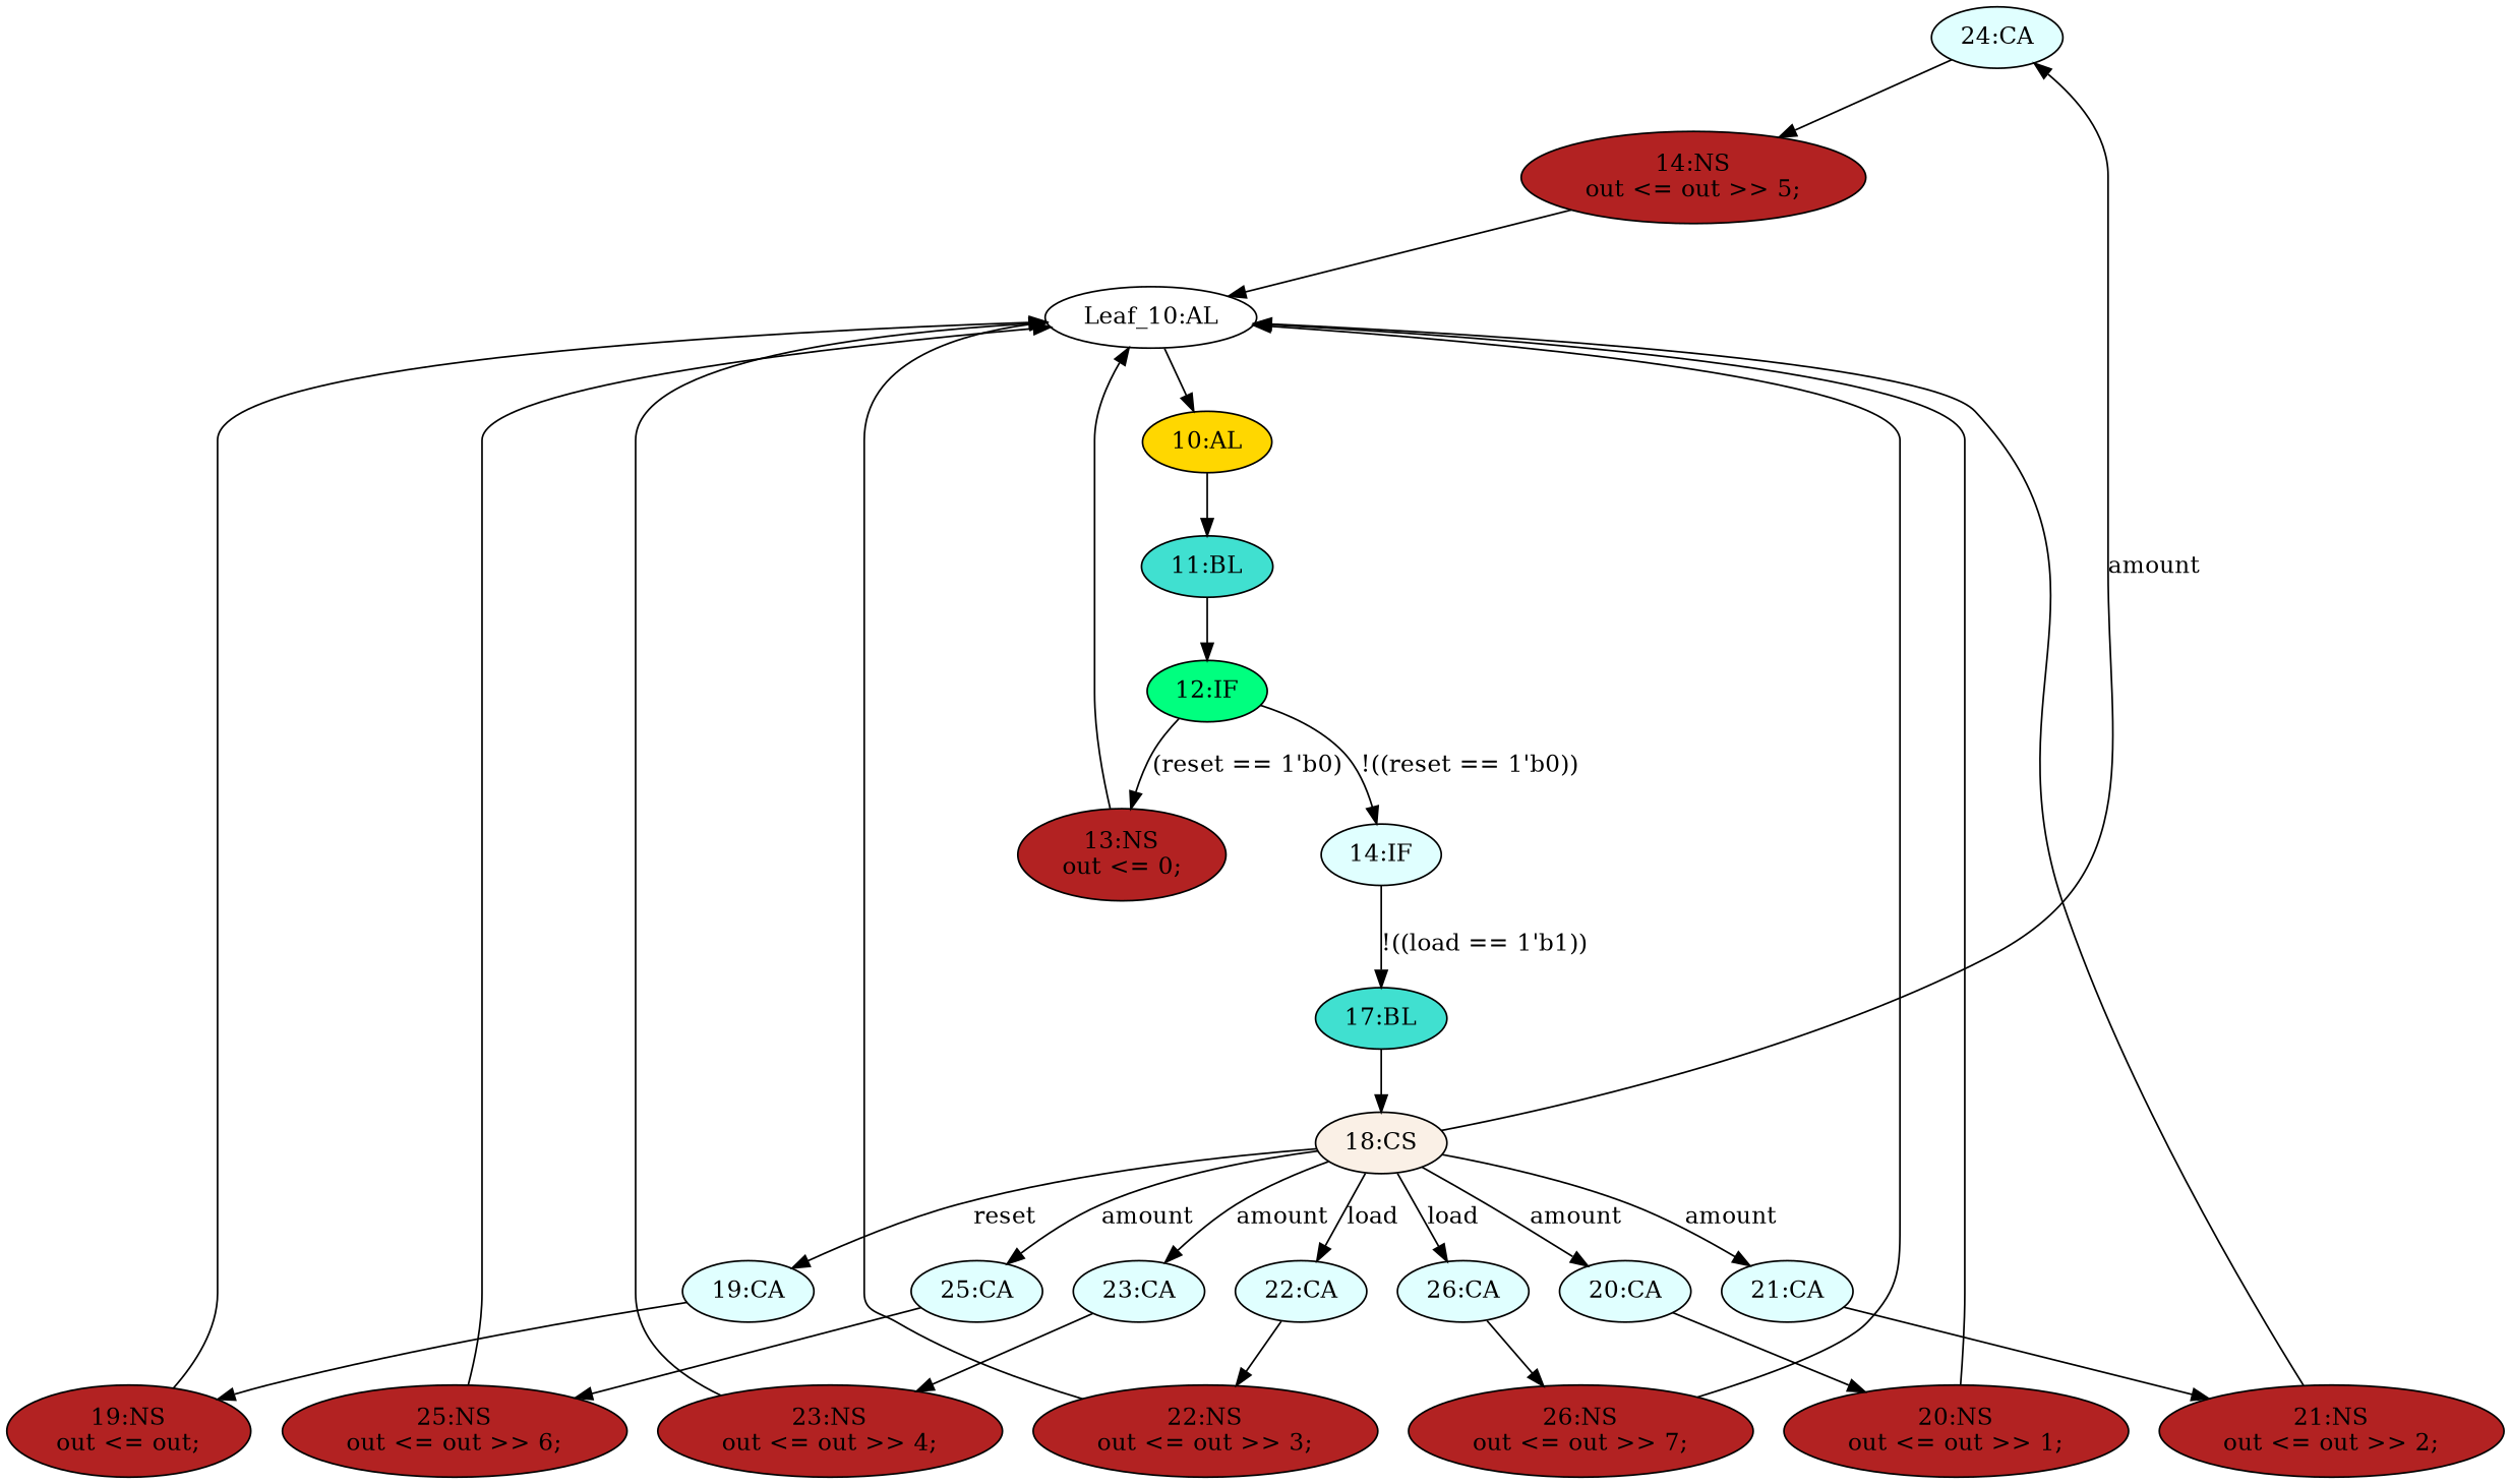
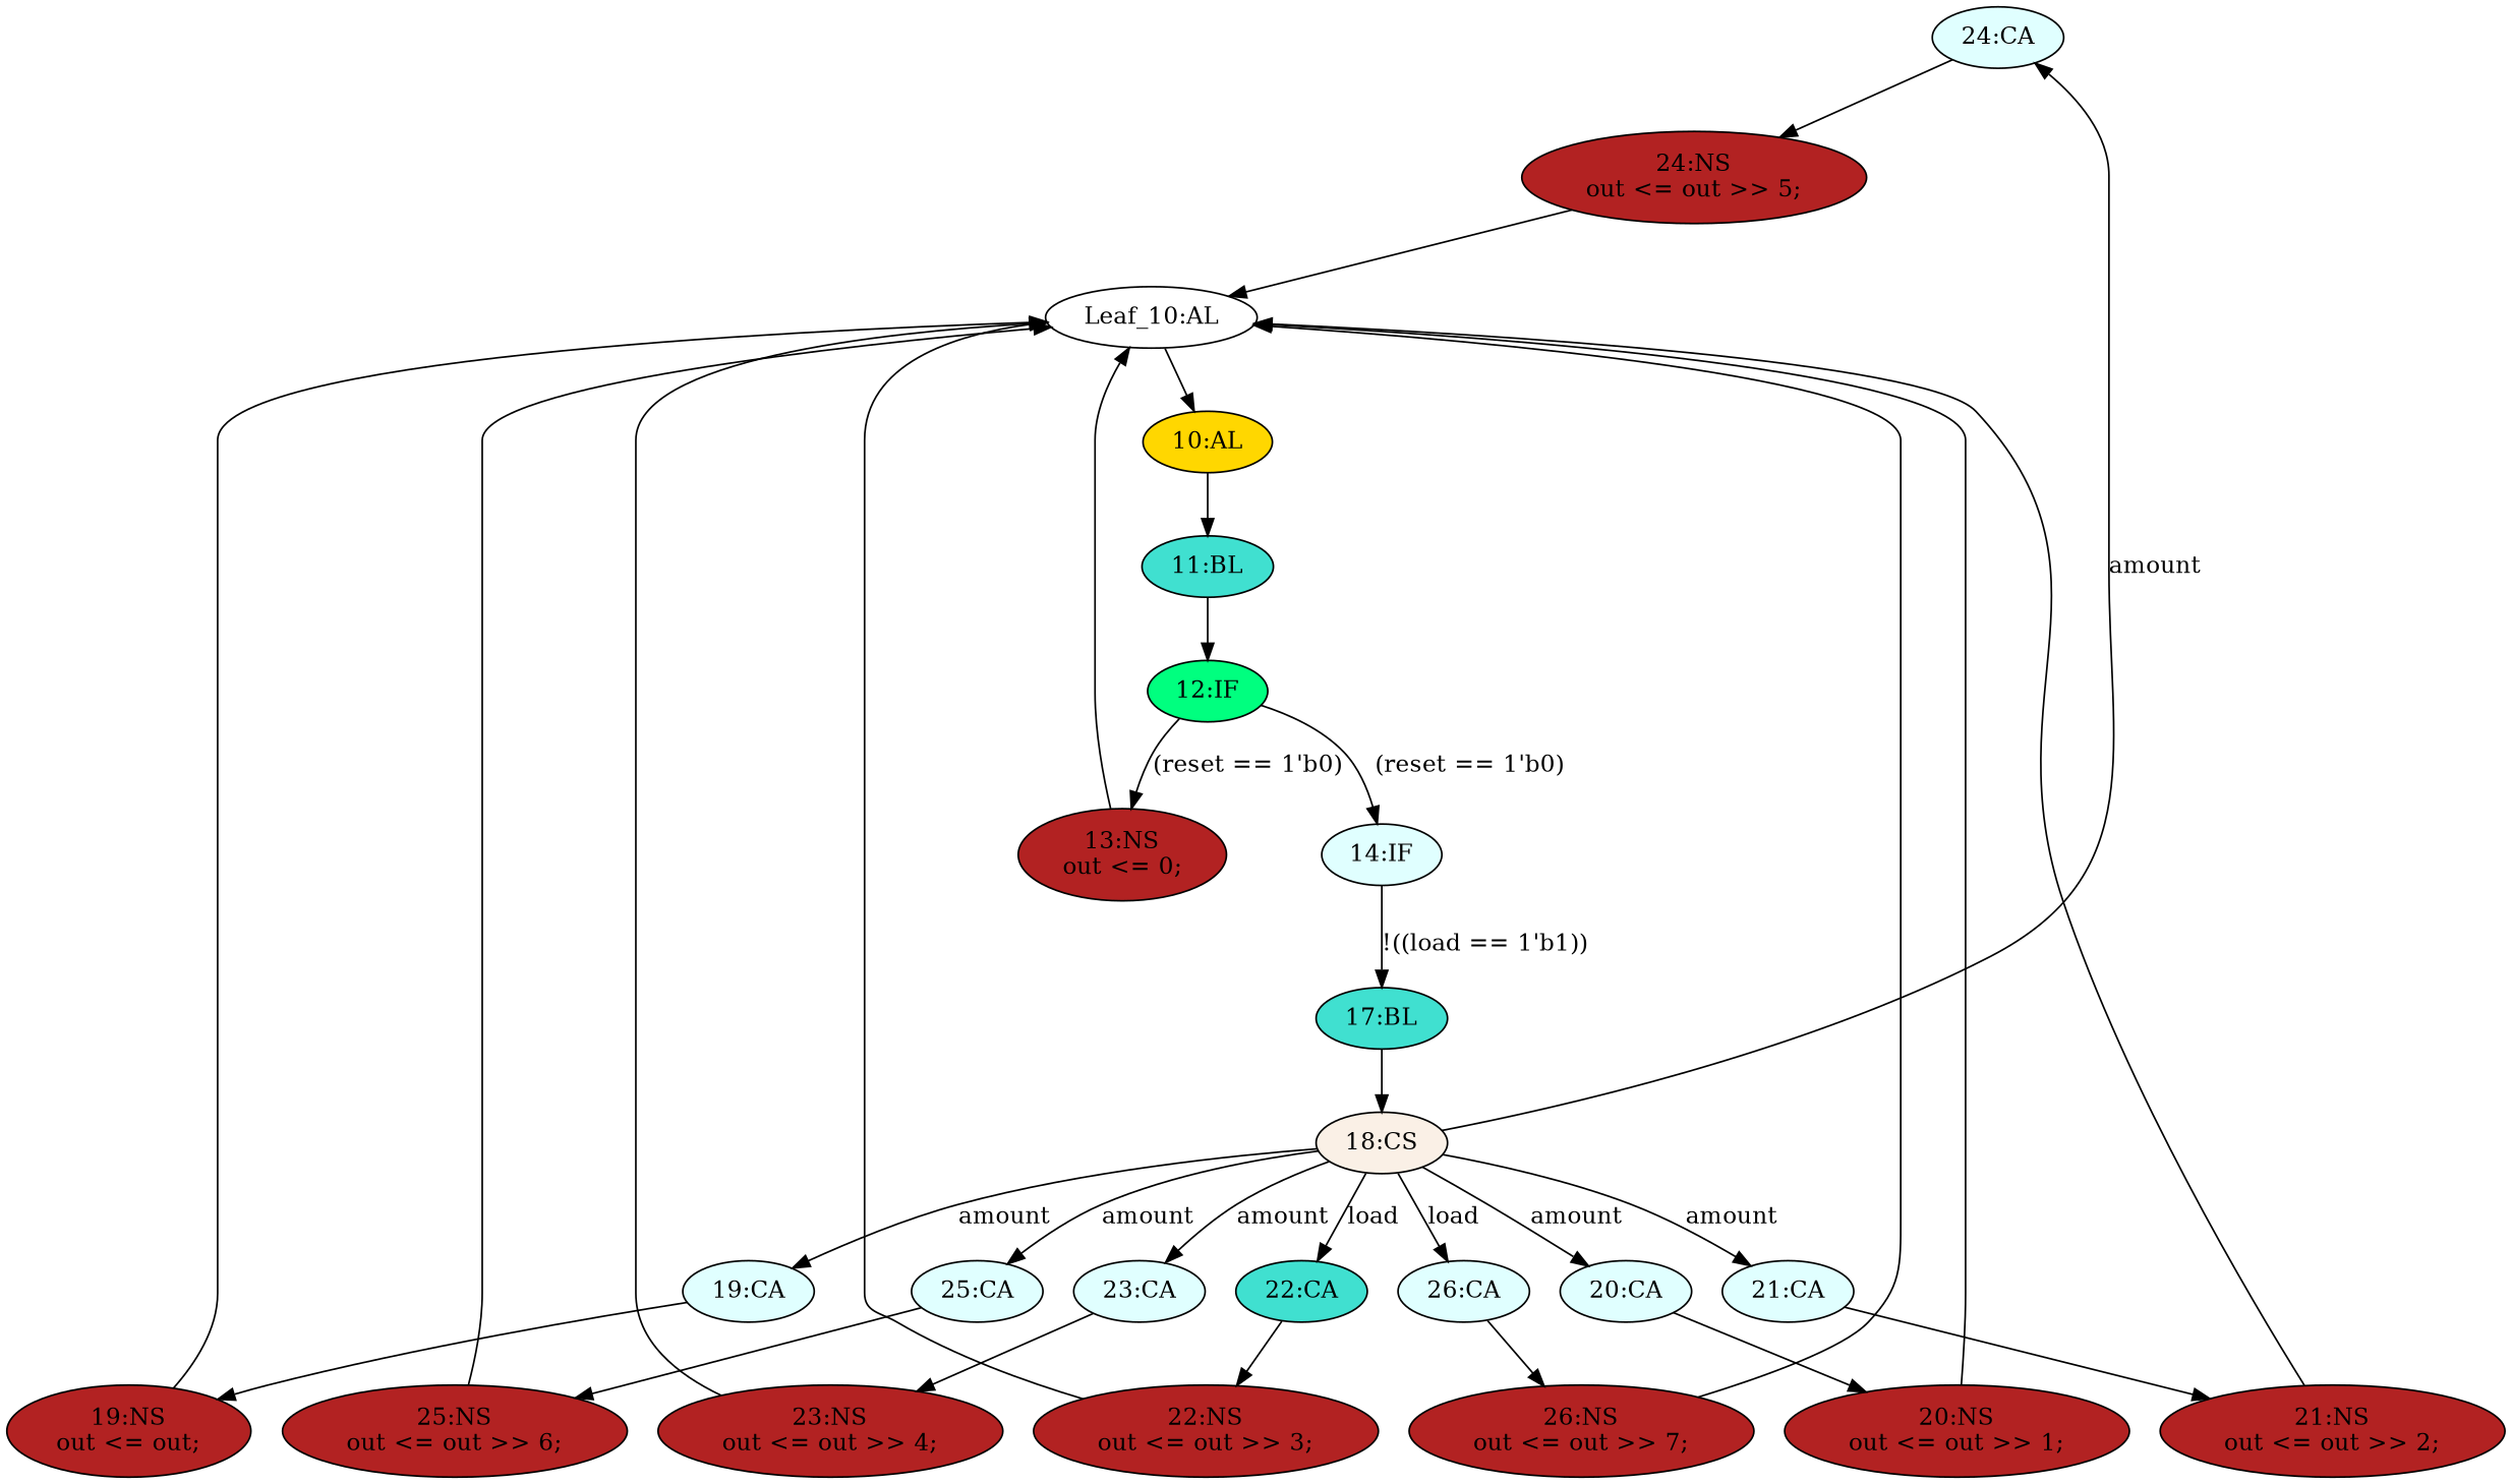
  strict digraph {
    node [fillcolor=lightcyan statements="[]" style=filled typ=NonblockingSubstitution]
    edge [cond="[]" lineno=None]
    n1 [ast="<pyverilog.vparser.ast.Case object at 0x7f8145f18f10>" label="24:CA" typ=Case]
-   n2 [ast="<pyverilog.vparser.ast.NonblockingSubstitution object at 0x7f8145f18650>" fillcolor=firebrick label="14:NS\nout <= out >> 5;" statements="[<pyverilog.vparser.ast.NonblockingSubstitution object at 0x7f8145f18650>]"]
+   n2 [ast="<pyverilog.vparser.ast.NonblockingSubstitution object at 0x7f8145f18650>" fillcolor=firebrick label="24:NS\nout <= out >> 5;" statements="[<pyverilog.vparser.ast.NonblockingSubstitution object at 0x7f8145f18650>]"]
    n3 [def_var="['out']" label="Leaf_10:AL" fillcolor="" statements="" style="" typ=""]
    n4 [ast="<pyverilog.vparser.ast.Always object at 0x7f81463dee10>" clk_sens=True fillcolor=gold label="10:AL" sens="['clk', 'reset']" typ=Always use_var="['load', 'reset', 'amount', 'data', 'out']"]
    n5 [ast="<pyverilog.vparser.ast.NonblockingSubstitution object at 0x7f8145f18b50>" fillcolor=firebrick label="23:NS\nout <= out >> 4;" statements="[<pyverilog.vparser.ast.NonblockingSubstitution object at 0x7f8145f18b50>]"]
    n6 [ast="<pyverilog.vparser.ast.Block object at 0x7f81462a3610>" fillcolor=turquoise label="11:BL" typ=Block]
    n7 [ast="<pyverilog.vparser.ast.IfStatement object at 0x7f814624ebd0>" fillcolor=springgreen label="12:IF" typ=IfStatement]
    n8 [ast="<pyverilog.vparser.ast.NonblockingSubstitution object at 0x7f814624e4d0>" fillcolor=firebrick label="13:NS\nout <= 0;" statements="[<pyverilog.vparser.ast.NonblockingSubstitution object at 0x7f814624e4d0>]"]
    n9 [ast="<pyverilog.vparser.ast.IfStatement object at 0x7f81462a6650>" label="14:IF" typ=IfStatement]
    n10 [ast="<pyverilog.vparser.ast.Block object at 0x7f81462a6750>" fillcolor=turquoise label="17:BL" typ=Block]
    n11 [ast="<pyverilog.vparser.ast.NonblockingSubstitution object at 0x7f81462a6290>" fillcolor=firebrick label="19:NS\nout <= out;" statements="[<pyverilog.vparser.ast.NonblockingSubstitution object at 0x7f81462a6290>]"]
    n12 [ast="<pyverilog.vparser.ast.NonblockingSubstitution object at 0x7f8146320f90>" fillcolor=firebrick label="20:NS\nout <= out >> 1;" statements="[<pyverilog.vparser.ast.NonblockingSubstitution object at 0x7f8146320f90>]"]
    n13 [ast="<pyverilog.vparser.ast.NonblockingSubstitution object at 0x7f8145f18e90>" fillcolor=firebrick label="26:NS\nout <= out >> 7;" statements="[<pyverilog.vparser.ast.NonblockingSubstitution object at 0x7f8145f18e90>]"]
    n14 [ast="<pyverilog.vparser.ast.NonblockingSubstitution object at 0x7f8145f18dd0>" fillcolor=firebrick label="22:NS\nout <= out >> 3;" statements="[<pyverilog.vparser.ast.NonblockingSubstitution object at 0x7f8145f18dd0>]"]
    n15 [ast="<pyverilog.vparser.ast.NonblockingSubstitution object at 0x7f8145f18690>" fillcolor=firebrick label="25:NS\nout <= out >> 6;" statements="[<pyverilog.vparser.ast.NonblockingSubstitution object at 0x7f8145f18690>]"]
    n16 [ast="<pyverilog.vparser.ast.CaseStatement object at 0x7f8145f186d0>" fillcolor=linen label="18:CS" typ=CaseStatement]
-   n17 [ast="<pyverilog.vparser.ast.Case object at 0x7f8145f18c90>" label="22:CA" typ=Case]
+   n17 [ast="<pyverilog.vparser.ast.Case object at 0x7f8145f18c90>" fillcolor=turquoise label="22:CA" typ=Case]
    n18 [ast="<pyverilog.vparser.ast.Case object at 0x7f8146320810>" label="21:CA" typ=Case]
    n19 [ast="<pyverilog.vparser.ast.Case object at 0x7f8147b3f450>" label="20:CA" typ=Case]
    n20 [ast="<pyverilog.vparser.ast.Case object at 0x7f8145f18410>" label="26:CA" typ=Case]
    n21 [ast="<pyverilog.vparser.ast.Case object at 0x7f81462a6d10>" label="19:CA" typ=Case]
    n22 [ast="<pyverilog.vparser.ast.Case object at 0x7f8145f18790>" label="25:CA" typ=Case]
    n23 [ast="<pyverilog.vparser.ast.Case object at 0x7f8145f18a50>" label="23:CA" typ=Case]
    n24 [ast="<pyverilog.vparser.ast.NonblockingSubstitution object at 0x7f8147ba8ad0>" fillcolor=firebrick label="21:NS\nout <= out >> 2;" statements="[<pyverilog.vparser.ast.NonblockingSubstitution object at 0x7f8147ba8ad0>]"]
    n1 -> n2
    n2 -> n3
    n3 -> n4 [cond="" lineno=""]
    n4 -> n6
    n5 -> n3
    n6 -> n7
    n7 -> n8 [cond="['reset']" label="(reset == 1'b0)" lineno=12]
-   n7 -> n9 [cond="['reset']" label="!((reset == 1'b0))" lineno=12]
+   n7 -> n9 [cond="['reset']" label="(reset == 1'b0)" lineno=12]
    n8 -> n3
    n9 -> n10 [cond="['load']" label="!((load == 1'b1))" lineno=14]
    n10 -> n16
    n11 -> n3
    n12 -> n3
    n13 -> n3
    n14 -> n3
    n15 -> n3
    n16 -> n1 [cond="['amount']" label=amount lineno=18]
    n16 -> n17 [cond="['amount']" label=load lineno=18]
    n16 -> n18 [cond="['amount']" label=amount lineno=18]
    n16 -> n19 [cond="['amount']" label=amount lineno=18]
    n16 -> n20 [cond="['amount']" label=load lineno=18]
-   n16 -> n21 [cond="['amount']" label=reset lineno=18]
+   n16 -> n21 [cond="['amount']" label=amount lineno=18]
    n16 -> n22 [cond="['amount']" label=amount lineno=18]
    n16 -> n23 [cond="['amount']" label=amount lineno=18]
    n17 -> n14
    n18 -> n24
    n19 -> n12
    n20 -> n13
    n21 -> n11
    n22 -> n15
    n23 -> n5
    n24 -> n3
  }
